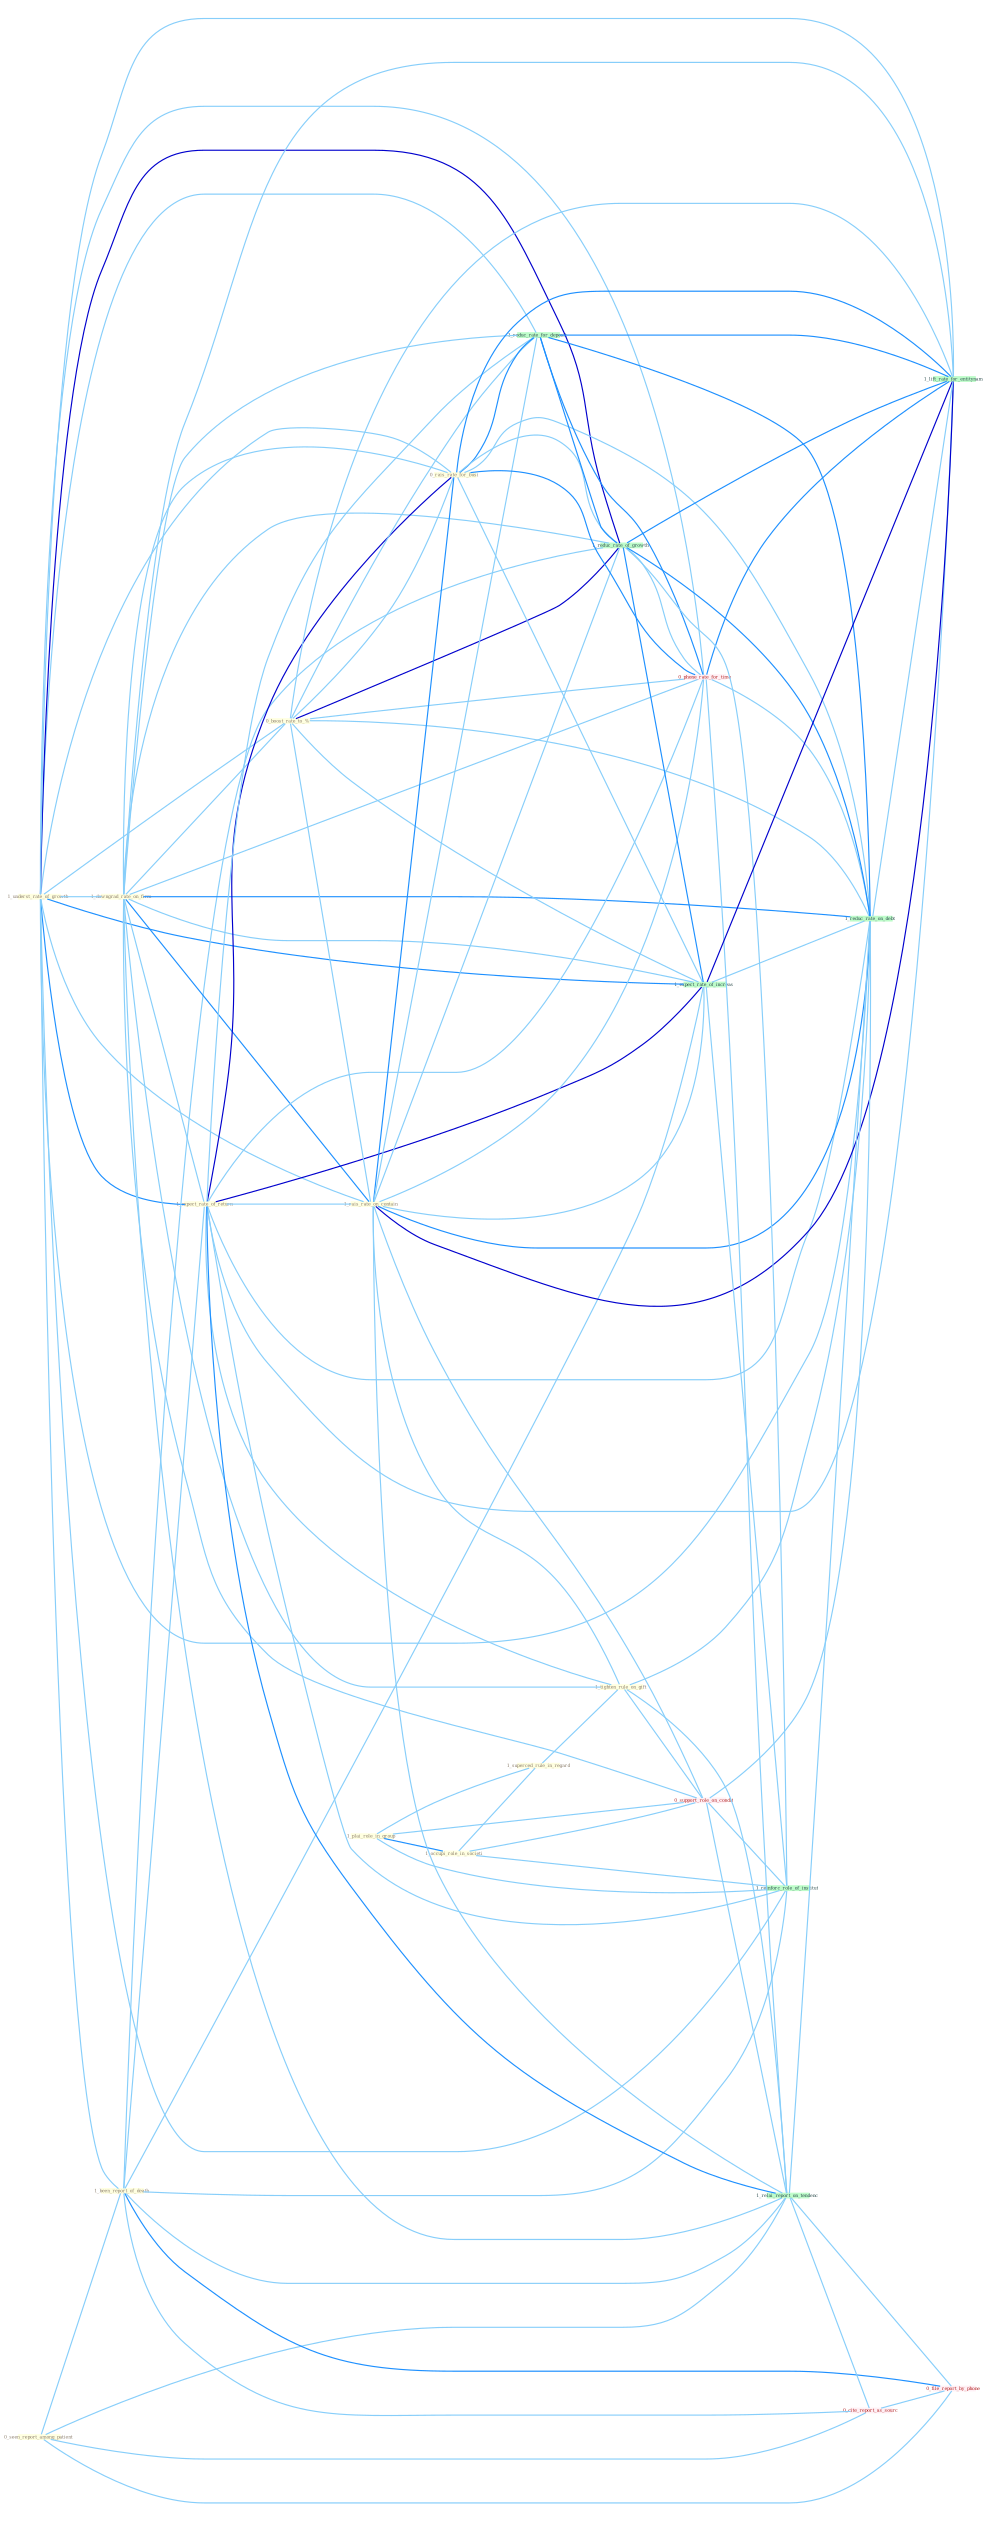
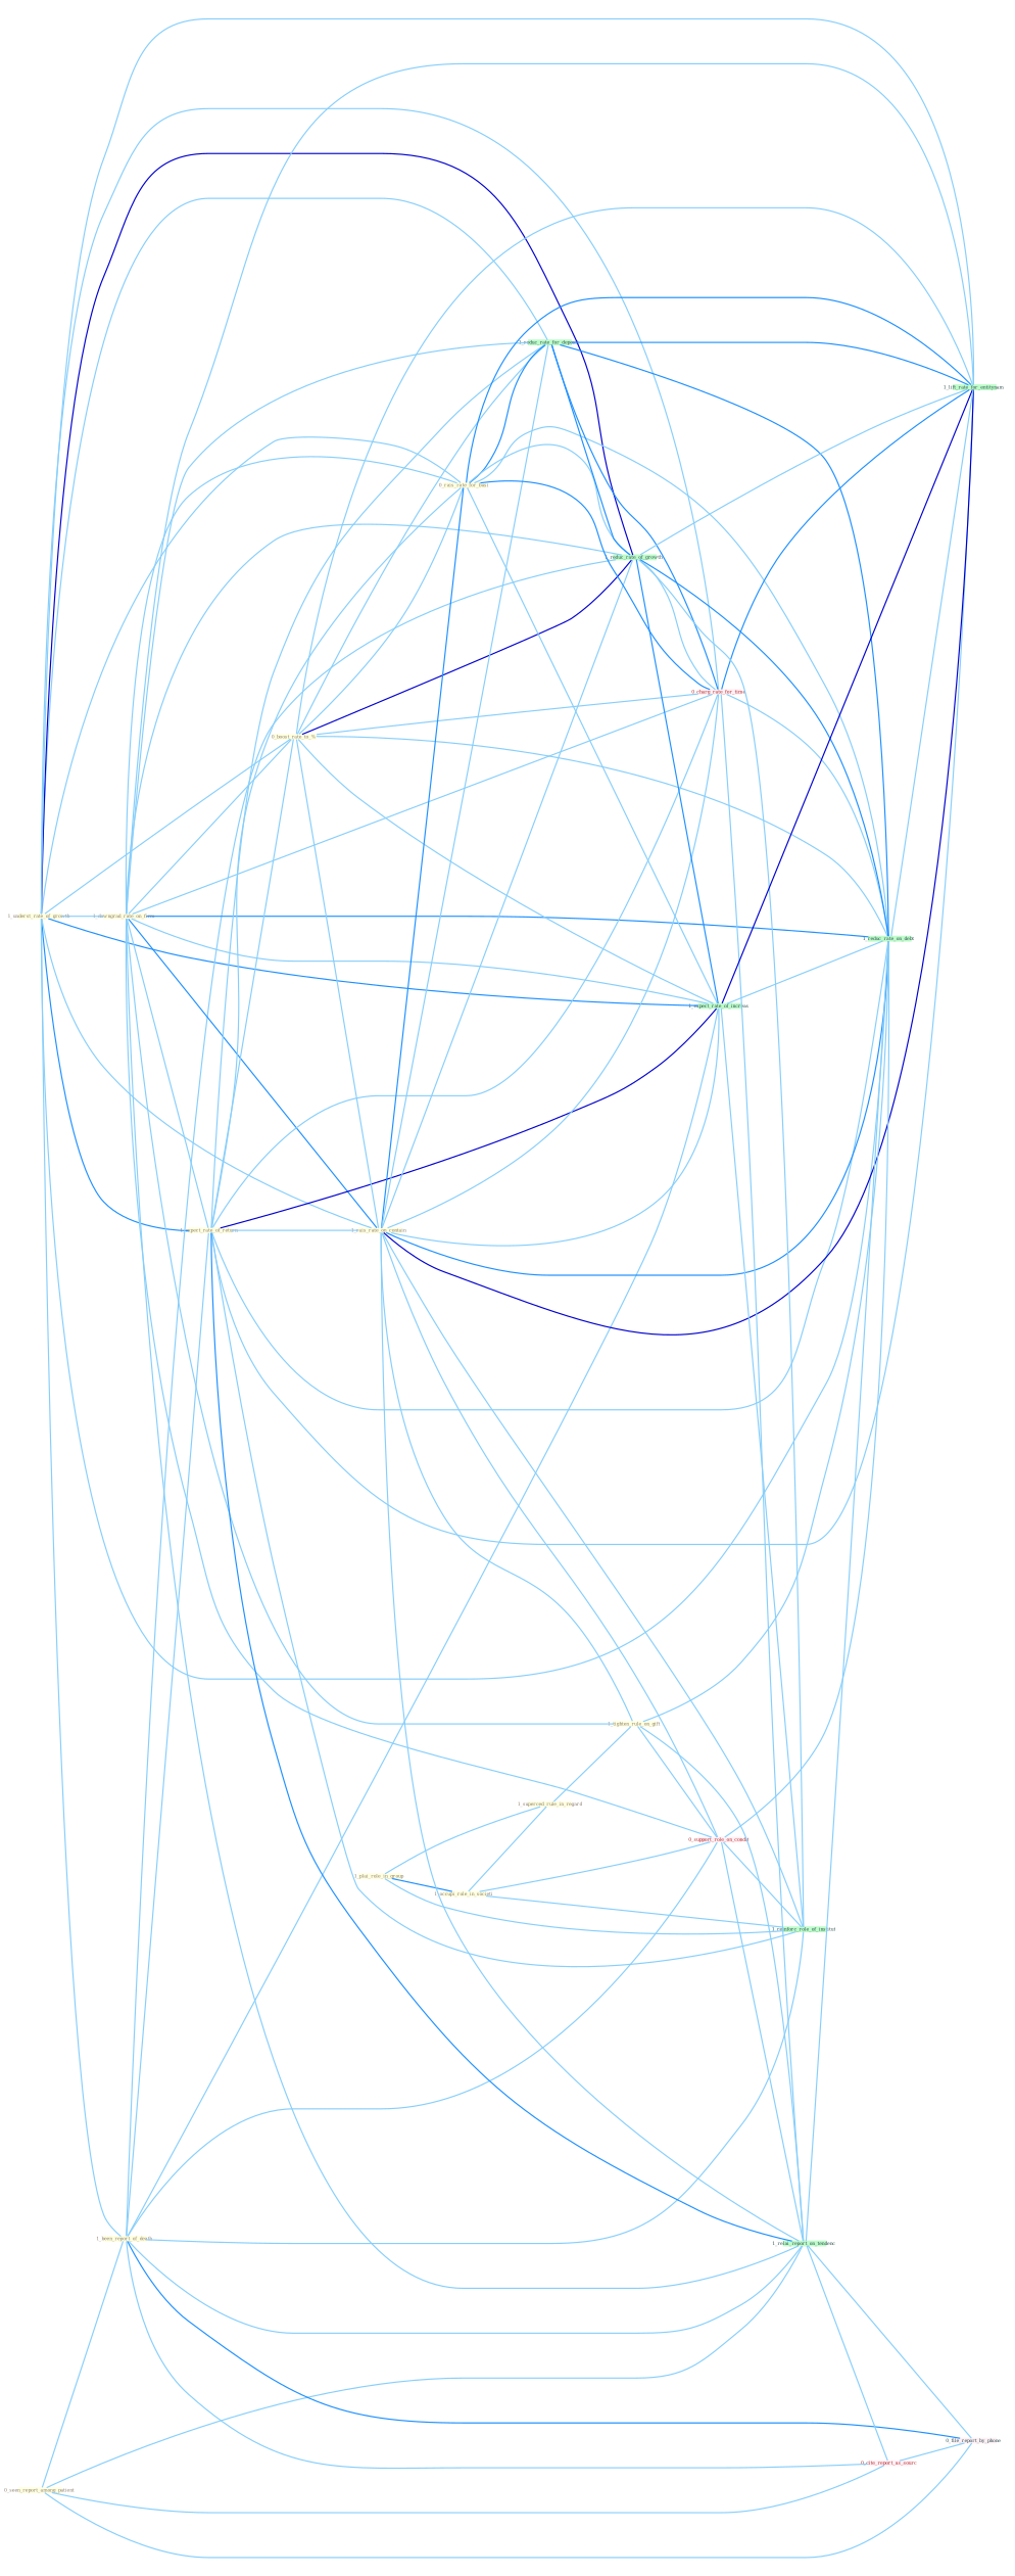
  graph {
    rankdir=LR
    node [color="#ffffe0" fixedsize=true fontcolor="#8b7d6b" fontsize=4 shape=polygon style=filled]
    edge [color="#87cefa" w=1]
    "1_underst_rate_of_growth " [height=.06 width=.5]
    "0_seen_report_among_patient " [height=.06 width=.5]
    "1_plai_role_in_group " [height=.06 width=.5]
    "1_occupi_role_in_societi " [height=.06 width=.5]
    n5 [height=.06 label="1_superced_rule_in_regard" width=.5]
    "1_been_report_of_death " [height=.06 width=.5]
    "1_downgrad_rate_on_firm " [height=.06 width=.5]
    "1_expect_rate_of_return " [height=.06 width=.5]
    "0_boost_rate_to_% " [height=.06 width=.5]
    "1_rais_rate_on_contain " [height=.06 width=.5]
    "0_rais_rate_for_busi " [height=.06 width=.5]
    "1_tighten_rule_on_gift " [height=.06 width=.5]
    "0_support_role_on_condit " [color="#fff0f5" fontcolor="#b22222" height=.06 width=.5]
    "0_cite_report_as_sourc " [color="#fff0f5" fontcolor="#b22222" height=.06 width=.5]
-   "0_file_report_by_phone " [color="#fff0f5" fontcolor="#b22222" height=.06 width=.5]
-   "0_charg_rate_for_time " [color="#fff0f5" fontcolor="#b22222" height=.06 width=.5 label="0_phone_rate_for_time"]
+   "0_file_report_by_phone " [color="#fff0f5" fontcolor="#2f4f4f" height=.06 width=.5]
+   "0_charg_rate_for_time " [color="#fff0f5" fontcolor="#b22222" height=.06 width=.5]
    "1_reduc_rate_for_deposit " [color="#BDFCC9" fontcolor="#2f4f4f" height=.06 width=.5]
    "1_reduc_rate_of_growth " [color="#BDFCC9" fontcolor="#2f4f4f" height=.06 width=.5]
    "1_expect_rate_of_increas " [color="#BDFCC9" fontcolor="#2f4f4f" height=.06 width=.5]
    "1_reduc_rate_on_debt " [color="#BDFCC9" fontcolor="#2f4f4f" height=.06 width=.5]
    "1_reinforc_role_of_institut " [color="#BDFCC9" fontcolor="#2f4f4f" height=.06 width=.5]
    "1_lift_rate_for_entitynam " [color="#BDFCC9" fontcolor="#2f4f4f" height=.06 width=.5]
    "1_relai_report_on_tendenc " [color="#BDFCC9" fontcolor="#2f4f4f" height=.06 width=.5]
    subgraph sub_1 {
      "1_underst_rate_of_growth "
      "0_seen_report_among_patient "
      "1_plai_role_in_group "
      "1_occupi_role_in_societi "
      n5
      "1_been_report_of_death "
      "1_downgrad_rate_on_firm "
      "1_expect_rate_of_return "
      "0_boost_rate_to_% "
      "1_rais_rate_on_contain "
      "0_rais_rate_for_busi "
      "1_tighten_rule_on_gift "
    }
    subgraph sub_2 {
      "0_support_role_on_condit "
      "0_cite_report_as_sourc "
      "0_file_report_by_phone "
      "0_charg_rate_for_time "
    }
    "1_underst_rate_of_growth " -- "1_been_report_of_death "
    "1_underst_rate_of_growth " -- "1_downgrad_rate_on_firm "
    "1_underst_rate_of_growth " -- "1_expect_rate_of_return " [color="#1e90ff" w=2]
    "1_underst_rate_of_growth " -- "0_boost_rate_to_% "
    "1_underst_rate_of_growth " -- "1_rais_rate_on_contain "
    "1_underst_rate_of_growth " -- "0_rais_rate_for_busi "
    "1_underst_rate_of_growth " -- "0_charg_rate_for_time "
    "1_underst_rate_of_growth " -- "1_reduc_rate_for_deposit "
    "1_underst_rate_of_growth " -- "1_reduc_rate_of_growth " [color="#0000cd" w=3]
    "1_underst_rate_of_growth " -- "1_expect_rate_of_increas " [color="#1e90ff" w=2]
    "1_underst_rate_of_growth " -- "1_reduc_rate_on_debt "
-   "1_underst_rate_of_growth " -- "1_reinforc_role_of_institut "
+   "1_rais_rate_on_contain " -- "1_reinforc_role_of_institut "
    "1_underst_rate_of_growth " -- "1_lift_rate_for_entitynam "
    "0_seen_report_among_patient " -- "1_been_report_of_death "
    "0_seen_report_among_patient " -- "0_cite_report_as_sourc "
    "0_seen_report_among_patient " -- "0_file_report_by_phone "
    "0_seen_report_among_patient " -- "1_relai_report_on_tendenc "
    "1_plai_role_in_group " -- "1_occupi_role_in_societi " [color="#1e90ff" w=2]
    "1_plai_role_in_group " -- n5
-   "1_plai_role_in_group " -- "0_support_role_on_condit "
+   "1_been_report_of_death " -- "0_support_role_on_condit "
    "1_plai_role_in_group " -- "1_reinforc_role_of_institut "
    "1_occupi_role_in_societi " -- n5
    "1_occupi_role_in_societi " -- "0_support_role_on_condit "
    "1_occupi_role_in_societi " -- "1_reinforc_role_of_institut "
    n5 -- "1_tighten_rule_on_gift "
    "1_been_report_of_death " -- "1_expect_rate_of_return "
    "1_been_report_of_death " -- "0_cite_report_as_sourc "
    "1_been_report_of_death " -- "0_file_report_by_phone " [color="#1e90ff"]
    "1_been_report_of_death " -- "1_reduc_rate_of_growth "
    "1_been_report_of_death " -- "1_expect_rate_of_increas "
    "1_been_report_of_death " -- "1_reinforc_role_of_institut "
    "1_been_report_of_death " -- "1_relai_report_on_tendenc "
    "1_downgrad_rate_on_firm " -- "1_expect_rate_of_return "
    "1_downgrad_rate_on_firm " -- "0_boost_rate_to_% "
    "1_downgrad_rate_on_firm " -- "1_rais_rate_on_contain " [color="#1e90ff" w=2]
    "1_downgrad_rate_on_firm " -- "0_rais_rate_for_busi "
    "1_downgrad_rate_on_firm " -- "1_tighten_rule_on_gift "
    "1_downgrad_rate_on_firm " -- "0_support_role_on_condit "
    "1_downgrad_rate_on_firm " -- "0_charg_rate_for_time "
    "1_downgrad_rate_on_firm " -- "1_reduc_rate_for_deposit "
    "1_downgrad_rate_on_firm " -- "1_reduc_rate_of_growth "
    "1_downgrad_rate_on_firm " -- "1_expect_rate_of_increas "
    "1_downgrad_rate_on_firm " -- "1_reduc_rate_on_debt " [color="#1e90ff" w=2]
    "1_downgrad_rate_on_firm " -- "1_lift_rate_for_entitynam "
    "1_downgrad_rate_on_firm " -- "1_relai_report_on_tendenc "
-   "1_expect_rate_of_return " -- "1_tighten_rule_on_gift "
+   "1_expect_rate_of_return " -- "0_boost_rate_to_% "
    "1_expect_rate_of_return " -- "1_rais_rate_on_contain "
-   "1_expect_rate_of_return " -- "0_rais_rate_for_busi " [color="#0000cd"]
+   "1_expect_rate_of_return " -- "0_rais_rate_for_busi "
    "1_expect_rate_of_return " -- "0_charg_rate_for_time "
    "1_expect_rate_of_return " -- "1_reduc_rate_for_deposit "
    "1_expect_rate_of_return " -- "1_expect_rate_of_increas " [color="#0000cd" w=3]
    "1_expect_rate_of_return " -- "1_reduc_rate_on_debt "
    "1_expect_rate_of_return " -- "1_reinforc_role_of_institut "
    "1_expect_rate_of_return " -- "1_lift_rate_for_entitynam "
    "1_expect_rate_of_return " -- "1_relai_report_on_tendenc " [color="#1e90ff" w=2]
    "0_boost_rate_to_% " -- "1_rais_rate_on_contain "
    "0_boost_rate_to_% " -- "0_rais_rate_for_busi "
    "0_boost_rate_to_% " -- "0_charg_rate_for_time "
    "0_boost_rate_to_% " -- "1_reduc_rate_for_deposit "
    "0_boost_rate_to_% " -- "1_reduc_rate_of_growth " [color="#0000cd"]
    "0_boost_rate_to_% " -- "1_expect_rate_of_increas "
    "0_boost_rate_to_% " -- "1_reduc_rate_on_debt "
    "0_boost_rate_to_% " -- "1_lift_rate_for_entitynam "
    "1_rais_rate_on_contain " -- "0_rais_rate_for_busi " [color="#1e90ff" w=2]
    "1_rais_rate_on_contain " -- "1_tighten_rule_on_gift "
    "1_rais_rate_on_contain " -- "0_support_role_on_condit "
    "1_rais_rate_on_contain " -- "0_charg_rate_for_time "
    "1_rais_rate_on_contain " -- "1_reduc_rate_for_deposit "
    "1_rais_rate_on_contain " -- "1_reduc_rate_of_growth "
    "1_rais_rate_on_contain " -- "1_expect_rate_of_increas "
    "1_rais_rate_on_contain " -- "1_reduc_rate_on_debt " [color="#1e90ff" w=2]
    "1_rais_rate_on_contain " -- "1_lift_rate_for_entitynam " [color="#0000cd"]
    "1_rais_rate_on_contain " -- "1_relai_report_on_tendenc "
    "0_rais_rate_for_busi " -- "0_charg_rate_for_time " [color="#1e90ff" w=2]
    "0_rais_rate_for_busi " -- "1_reduc_rate_for_deposit " [color="#1e90ff" w=2]
    "0_rais_rate_for_busi " -- "1_reduc_rate_of_growth "
    "0_rais_rate_for_busi " -- "1_expect_rate_of_increas "
    "0_rais_rate_for_busi " -- "1_reduc_rate_on_debt "
    "0_rais_rate_for_busi " -- "1_lift_rate_for_entitynam " [color="#1e90ff" w=2]
    "1_tighten_rule_on_gift " -- "0_support_role_on_condit "
    "1_tighten_rule_on_gift " -- "1_reduc_rate_on_debt "
    "1_tighten_rule_on_gift " -- "1_relai_report_on_tendenc "
    "0_support_role_on_condit " -- "1_reduc_rate_on_debt "
    "0_support_role_on_condit " -- "1_reinforc_role_of_institut "
    "0_support_role_on_condit " -- "1_relai_report_on_tendenc "
    "0_cite_report_as_sourc " -- "0_file_report_by_phone "
    "0_charg_rate_for_time " -- "1_reduc_rate_on_debt "
    "0_charg_rate_for_time " -- "1_lift_rate_for_entitynam " [color="#1e90ff" w=2]
    "0_charg_rate_for_time " -- "1_relai_report_on_tendenc "
    "1_reduc_rate_for_deposit " -- "0_charg_rate_for_time " [color="#1e90ff" w=2]
    "1_reduc_rate_for_deposit " -- "1_reduc_rate_of_growth " [color="#1e90ff" w=2]
    "1_reduc_rate_for_deposit " -- "1_reduc_rate_on_debt " [color="#1e90ff" w=2]
    "1_reduc_rate_for_deposit " -- "1_lift_rate_for_entitynam " [color="#1e90ff" w=2]
    "1_reduc_rate_of_growth " -- "0_charg_rate_for_time "
    "1_reduc_rate_of_growth " -- "1_expect_rate_of_increas " [color="#1e90ff" w=2]
    "1_reduc_rate_of_growth " -- "1_reduc_rate_on_debt " [color="#1e90ff" w=2]
    "1_reduc_rate_of_growth " -- "1_reinforc_role_of_institut "
-   "1_reduc_rate_of_growth " -- "1_lift_rate_for_entitynam " [color="#1e90ff"]
+   "1_reduc_rate_of_growth " -- "1_lift_rate_for_entitynam "
    "1_expect_rate_of_increas " -- "1_reduc_rate_on_debt "
    "1_expect_rate_of_increas " -- "1_reinforc_role_of_institut "
    "1_expect_rate_of_increas " -- "1_lift_rate_for_entitynam " [color="#0000cd"]
    "1_reduc_rate_on_debt " -- "1_lift_rate_for_entitynam "
    "1_relai_report_on_tendenc " -- "0_cite_report_as_sourc "
    "1_relai_report_on_tendenc " -- "0_file_report_by_phone "
    "1_relai_report_on_tendenc " -- "1_reduc_rate_on_debt "
  }
